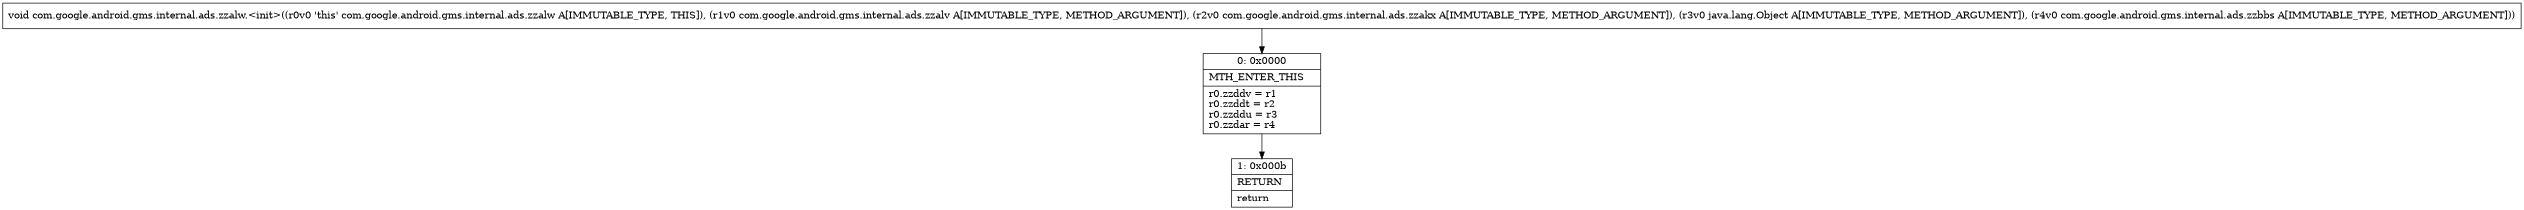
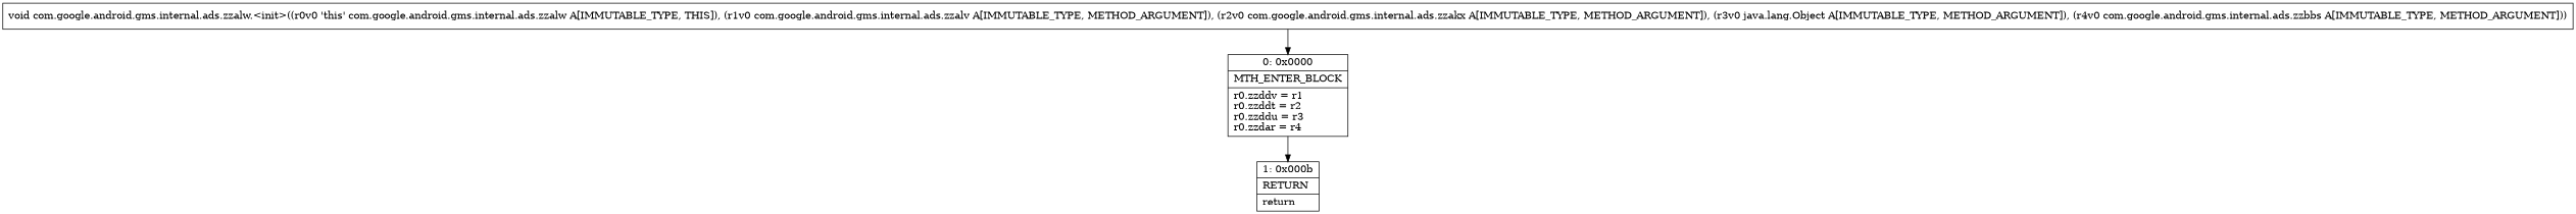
  digraph {
    node [shape=record]
-   n1 [label="{0\:\ 0x0000|MTH_ENTER_THIS\l|r0.zzddv = r1\lr0.zzddt = r2\lr0.zzddu = r3\lr0.zzdar = r4\l}"]
+   n1 [label="{0\:\ 0x0000|MTH_ENTER_BLOCK\l|r0.zzddv = r1\lr0.zzddt = r2\lr0.zzddu = r3\lr0.zzdar = r4\l}"]
    n2 [label="{1\:\ 0x000b|RETURN\l|return\l}"]
    n3 [label="{void com.google.android.gms.internal.ads.zzalw.\<init\>((r0v0 'this' com.google.android.gms.internal.ads.zzalw A[IMMUTABLE_TYPE, THIS]), (r1v0 com.google.android.gms.internal.ads.zzalv A[IMMUTABLE_TYPE, METHOD_ARGUMENT]), (r2v0 com.google.android.gms.internal.ads.zzakx A[IMMUTABLE_TYPE, METHOD_ARGUMENT]), (r3v0 java.lang.Object A[IMMUTABLE_TYPE, METHOD_ARGUMENT]), (r4v0 com.google.android.gms.internal.ads.zzbbs A[IMMUTABLE_TYPE, METHOD_ARGUMENT])) }"]
    n1 -> n2
    n3 -> n1
  }
